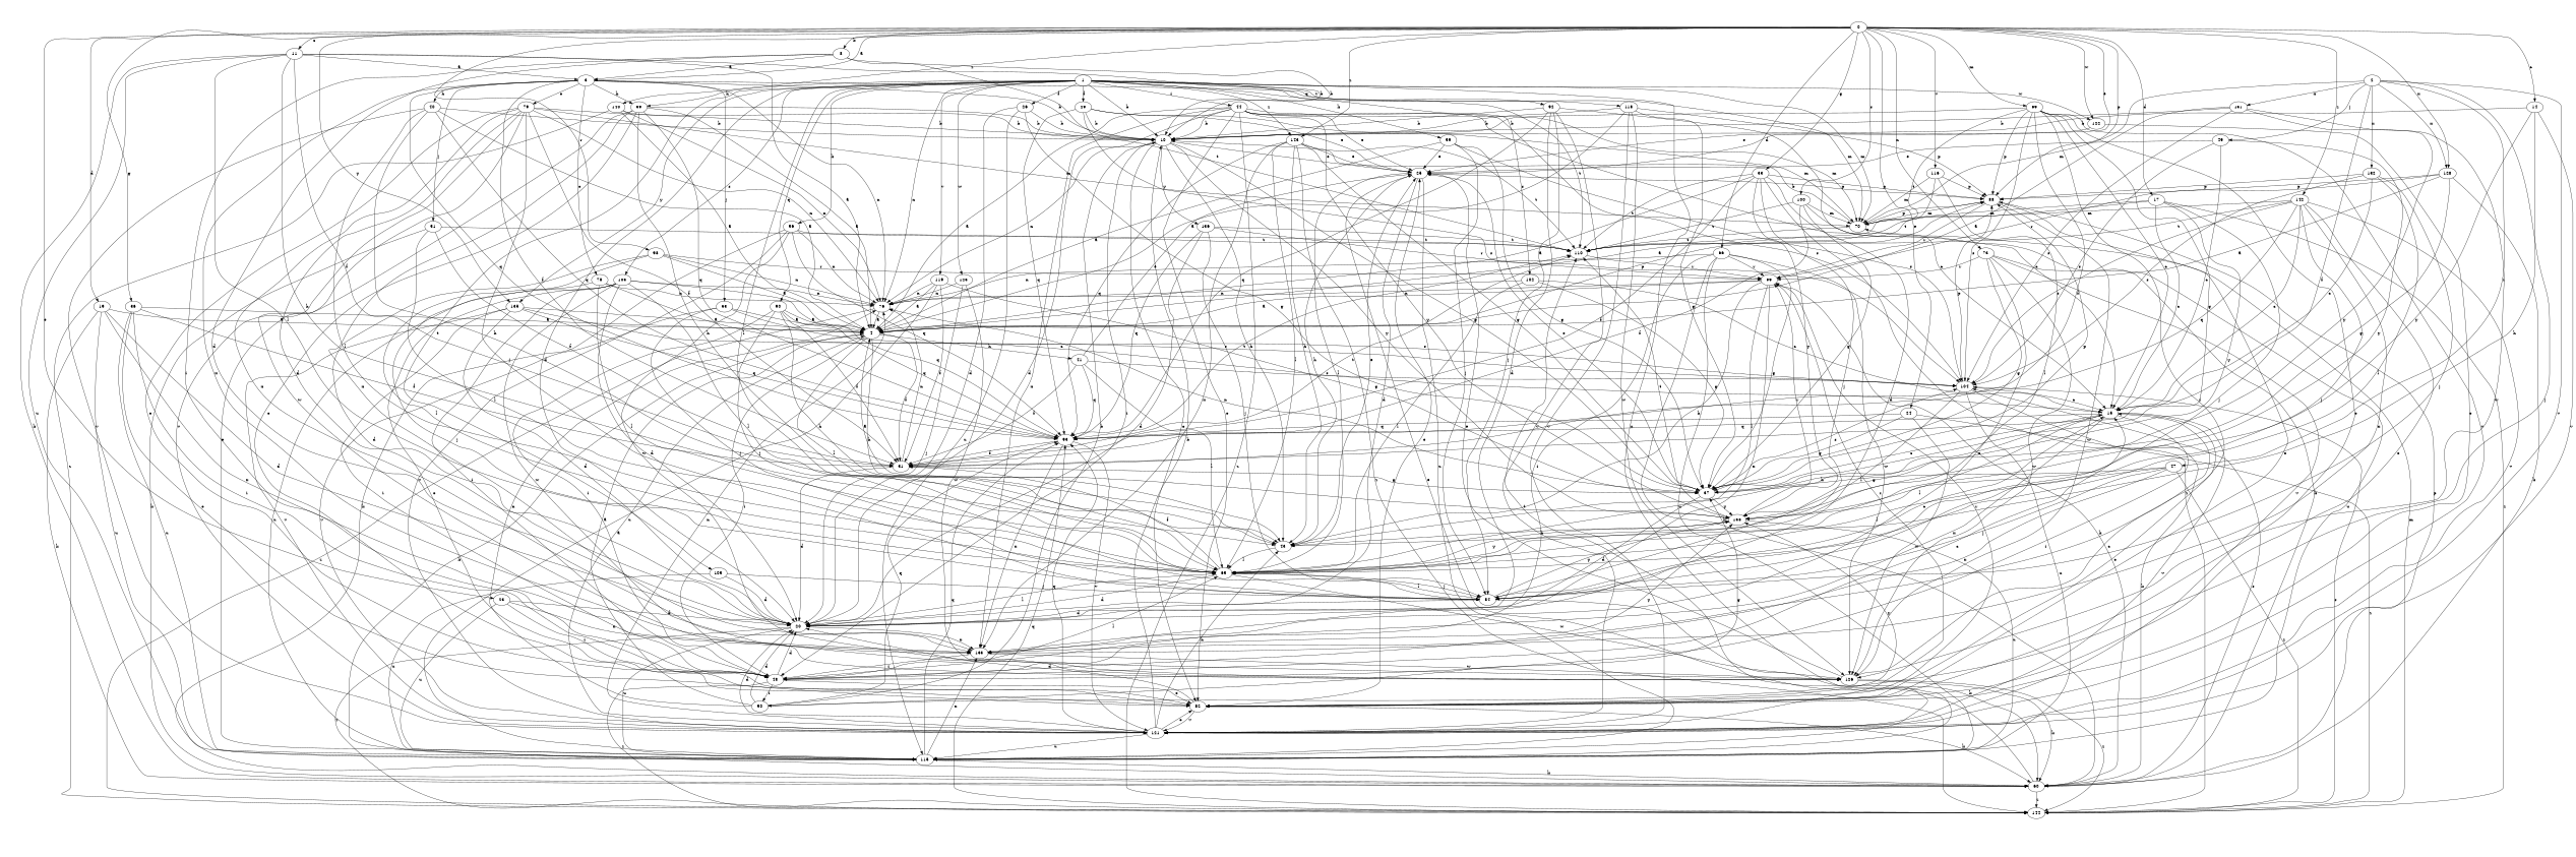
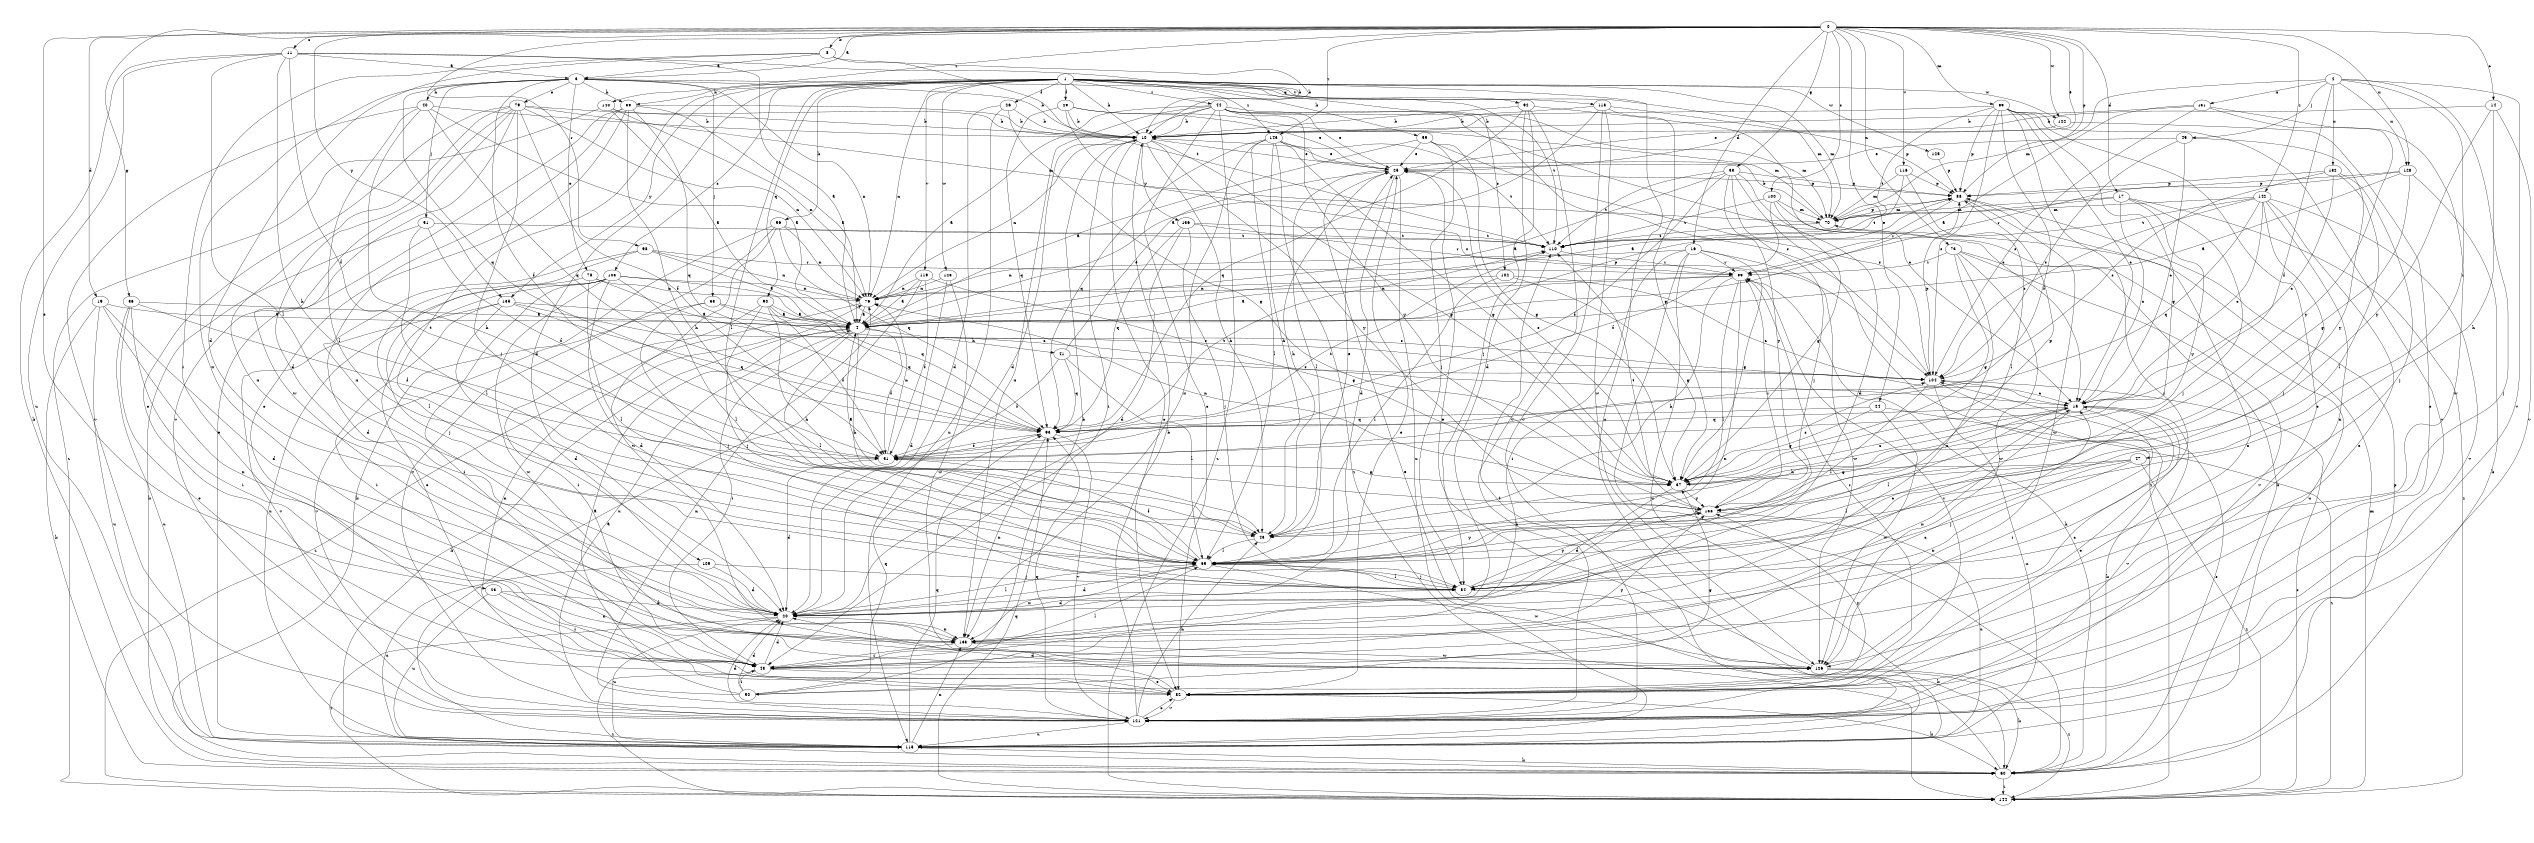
  strict digraph {
    0
    3
    8
    11
    14
-   16 [label=66]
+   16
    17
    19
    23
    24
    25
    33
    36
    69
    73
    88
    98
    100
    116
    122
    128
    135
    140
    142
    143
    10
    39
    70
    76
    31
    40
    51
    53
    78
    79
    93
    133
    20
    110
    48
    65
    115
    4
    43
    60
    121
    138
    37
    99
    126
    15
    54
    144
    82
    104
    1
    26
    29
    44
    56
    59
    90
    92
    102
    103
    105
    118
    119
    123
+   125
    136
    2
    47
    49
    50
    131
    132
    41
    0 -> 3 [label=a]
    0 -> 8 [label=b]
    0 -> 11 [label=c]
    0 -> 14 [label=c]
    0 -> 16 [label=d]
    0 -> 17 [label=d]
    0 -> 19 [label=d]
    0 -> 23 [label=e]
    0 -> 24 [label=e]
    0 -> 25 [label=e]
    0 -> 33 [label=g]
    0 -> 36 [label=g]
    0 -> 69 [label=m]
    0 -> 73 [label=n]
    0 -> 88 [label=p]
    0 -> 98 [label=r]
    0 -> 100 [label=s]
    0 -> 116 [label=v]
    0 -> 122 [label=w]
    0 -> 128 [label=x]
    0 -> 135 [label=y]
    0 -> 140 [label=z]
    0 -> 142 [label=z]
    0 -> 143 [label=z]
    3 -> 10 [label=b]
    3 -> 39 [label=h]
    3 -> 70 [label=m]
    3 -> 76 [label=n]
    3 -> 31 [label=f]
    3 -> 40 [label=h]
    3 -> 51 [label=j]
    3 -> 53 [label=j]
    3 -> 78 [label=o]
    3 -> 79 [label=o]
    3 -> 93 [label=q]
    3 -> 133 [label=x]
    8 -> 3 [label=a]
    8 -> 10 [label=b]
    8 -> 20 [label=d]
    8 -> 110 [label=t]
    8 -> 48 [label=i]
    11 -> 3 [label=a]
    11 -> 10 [label=b]
    11 -> 31 [label=f]
    11 -> 65 [label=l]
    11 -> 115 [label=u]
    11 -> 4 [label=a]
    11 -> 43 [label=h]
    11 -> 60 [label=k]
    14 -> 10 [label=b]
    14 -> 43 [label=h]
    14 -> 121 [label=v]
    14 -> 138 [label=y]
    16 -> 76 [label=n]
    16 -> 48 [label=i]
    16 -> 115 [label=u]
    16 -> 60 [label=k]
    16 -> 37 [label=g]
    16 -> 99 [label=r]
    16 -> 126 [label=w]
    17 -> 70 [label=m]
    17 -> 110 [label=t]
    17 -> 138 [label=y]
    17 -> 15 [label=c]
    17 -> 54 [label=j]
    17 -> 144 [label=z]
    19 -> 133 [label=x]
    19 -> 20 [label=d]
    19 -> 115 [label=u]
    19 -> 4 [label=a]
    19 -> 60 [label=k]
    23 -> 133 [label=x]
    23 -> 20 [label=d]
    23 -> 48 [label=i]
    23 -> 115 [label=u]
    24 -> 93 [label=q]
    24 -> 37 [label=g]
    24 -> 126 [label=w]
    24 -> 144 [label=z]
    25 -> 88 [label=p]
    25 -> 20 [label=d]
    25 -> 65 [label=l]
    25 -> 115 [label=u]
    25 -> 43 [label=h]
    33 -> 88 [label=p]
    33 -> 31 [label=f]
    33 -> 20 [label=d]
    33 -> 110 [label=t]
    33 -> 4 [label=a]
    33 -> 138 [label=y]
    33 -> 54 [label=j]
    33 -> 144 [label=z]
    36 -> 31 [label=f]
    36 -> 48 [label=i]
    36 -> 115 [label=u]
    36 -> 4 [label=a]
    36 -> 82 [label=o]
    69 -> 88 [label=p]
    69 -> 10 [label=b]
    69 -> 31 [label=f]
    69 -> 110 [label=t]
    69 -> 48 [label=i]
    69 -> 121 [label=v]
    69 -> 37 [label=g]
    69 -> 15 [label=c]
    69 -> 82 [label=o]
    69 -> 104 [label=s]
    73 -> 133 [label=x]
    73 -> 115 [label=u]
    73 -> 121 [label=v]
    73 -> 37 [label=g]
    73 -> 99 [label=r]
    73 -> 126 [label=w]
    88 -> 70 [label=m]
    88 -> 99 [label=r]
    88 -> 126 [label=w]
    88 -> 82 [label=o]
    98 -> 76 [label=n]
    98 -> 20 [label=d]
    98 -> 65 [label=l]
    98 -> 4 [label=a]
    98 -> 99 [label=r]
    100 -> 70 [label=m]
    100 -> 31 [label=f]
    100 -> 110 [label=t]
    100 -> 60 [label=k]
    100 -> 37 [label=g]
    116 -> 88 [label=p]
    116 -> 70 [label=m]
    116 -> 65 [label=l]
    116 -> 4 [label=a]
    122 -> 25 [label=e]
    122 -> 82 [label=o]
    128 -> 88 [label=p]
    128 -> 4 [label=a]
    128 -> 60 [label=k]
    128 -> 37 [label=g]
    128 -> 99 [label=r]
    135 -> 93 [label=q]
    135 -> 20 [label=d]
    135 -> 48 [label=i]
    135 -> 4 [label=a]
    135 -> 121 [label=v]
    135 -> 104 [label=s]
    140 -> 10 [label=b]
    140 -> 76 [label=n]
    140 -> 4 [label=a]
    140 -> 144 [label=z]
    142 -> 70 [label=m]
    142 -> 93 [label=q]
    142 -> 133 [label=x]
    142 -> 110 [label=t]
    142 -> 121 [label=v]
    142 -> 15 [label=c]
    142 -> 54 [label=j]
    142 -> 82 [label=o]
    142 -> 104 [label=s]
    143 -> 25 [label=e]
    143 -> 93 [label=q]
    143 -> 133 [label=x]
    143 -> 110 [label=t]
    143 -> 65 [label=l]
    143 -> 43 [label=h]
    143 -> 37 [label=g]
    143 -> 144 [label=z]
    10 -> 25 [label=e]
    10 -> 76 [label=n]
    10 -> 48 [label=i]
    10 -> 43 [label=h]
    10 -> 138 [label=y]
    10 -> 37 [label=g]
    10 -> 82 [label=o]
    10 -> 136 [label=y]
    39 -> 10 [label=b]
    39 -> 93 [label=q]
    39 -> 133 [label=x]
    39 -> 115 [label=e]
    39 -> 4 [label=a]
    39 -> 43 [label=h]
    39 -> 82 [label=o]
    70 -> 88 [label=p]
    70 -> 10 [label=b]
    70 -> 110 [label=t]
    76 -> 4 [label=a]
    76 -> 144 [label=z]
    31 -> 76 [label=n]
    31 -> 20 [label=d]
    31 -> 110 [label=t]
    31 -> 37 [label=g]
    40 -> 10 [label=b]
    40 -> 93 [label=q]
    40 -> 65 [label=l]
    40 -> 4 [label=a]
    40 -> 43 [label=h]
    40 -> 121 [label=v]
    51 -> 31 [label=f]
    51 -> 110 [label=t]
    51 -> 65 [label=l]
    51 -> 60 [label=k]
    53 -> 4 [label=a]
    53 -> 121 [label=v]
    53 -> 54 [label=j]
    53 -> 104 [label=s]
    78 -> 76 [label=n]
    78 -> 65 [label=l]
    78 -> 15 [label=c]
    78 -> 54 [label=j]
    79 -> 10 [label=b]
    79 -> 70 [label=m]
    79 -> 76 [label=n]
    79 -> 31 [label=f]
    79 -> 133 [label=x]
    79 -> 20 [label=d]
    79 -> 121 [label=v]
    79 -> 126 [label=w]
    79 -> 54 [label=j]
    79 -> 82 [label=o]
    93 -> 31 [label=f]
    93 -> 133 [label=x]
    93 -> 110 [label=t]
    93 -> 121 [label=v]
    133 -> 48 [label=i]
    133 -> 126 [label=w]
    20 -> 133 [label=x]
    20 -> 65 [label=l]
    20 -> 115 [label=u]
    20 -> 144 [label=z]
    110 -> 99 [label=r]
    48 -> 20 [label=d]
    48 -> 65 [label=l]
    48 -> 138 [label=y]
    48 -> 15 [label=c]
    48 -> 144 [label=z]
    48 -> 82 [label=o]
    65 -> 31 [label=f]
+   65 -> 133 [label=x]
    65 -> 20 [label=d]
    65 -> 138 [label=y]
    65 -> 126 [label=w]
    65 -> 54 [label=j]
    115 -> 93 [label=q]
    115 -> 133 [label=x]
    115 -> 110 [label=t]
    115 -> 60 [label=k]
    4 -> 88 [label=p]
    4 -> 31 [label=f]
    4 -> 48 [label=i]
    4 -> 65 [label=l]
    4 -> 43 [label=h]
    4 -> 60 [label=k]
    4 -> 41 [label=h]
    43 -> 25 [label=e]
    43 -> 65 [label=l]
    60 -> 25 [label=e]
    60 -> 88 [label=p]
    60 -> 144 [label=z]
    60 -> 104 [label=s]
    121 -> 10 [label=b]
    121 -> 76 [label=n]
    121 -> 93 [label=q]
    121 -> 20 [label=d]
    121 -> 115 [label=u]
    121 -> 4 [label=a]
    121 -> 43 [label=h]
    121 -> 99 [label=r]
    121 -> 82 [label=o]
    138 -> 110 [label=t]
    138 -> 115 [label=u]
    138 -> 4 [label=a]
    138 -> 43 [label=h]
    138 -> 99 [label=r]
    37 -> 25 [label=e]
    37 -> 88 [label=p]
    37 -> 76 [label=n]
    37 -> 20 [label=d]
    37 -> 138 [label=y]
    37 -> 15 [label=c]
    37 -> 104 [label=s]
    99 -> 76 [label=n]
    99 -> 133 [label=x]
    99 -> 65 [label=l]
    99 -> 4 [label=a]
    99 -> 43 [label=h]
    99 -> 60 [label=k]
    126 -> 25 [label=e]
    126 -> 60 [label=k]
    126 -> 15 [label=c]
    126 -> 144 [label=z]
    15 -> 93 [label=q]
    15 -> 133 [label=x]
    15 -> 48 [label=i]
    15 -> 65 [label=l]
    15 -> 43 [label=h]
    15 -> 121 [label=v]
    15 -> 82 [label=o]
    54 -> 20 [label=d]
    54 -> 65 [label=l]
    54 -> 60 [label=k]
    54 -> 138 [label=y]
    54 -> 15 [label=c]
    144 -> 70 [label=m]
    144 -> 93 [label=q]
    144 -> 104 [label=s]
    82 -> 25 [label=e]
    82 -> 20 [label=d]
    82 -> 60 [label=k]
    82 -> 121 [label=v]
    82 -> 138 [label=y]
    82 -> 99 [label=r]
    104 -> 88 [label=p]
    104 -> 65 [label=l]
    104 -> 115 [label=u]
    104 -> 60 [label=k]
    104 -> 15 [label=c]
    1 -> 122 [label=w]
    1 -> 135 [label=y]
    1 -> 143 [label=z]
    1 -> 10 [label=b]
    1 -> 39 [label=h]
    1 -> 70 [label=m]
    1 -> 76 [label=n]
    1 -> 20 [label=d]
    1 -> 110 [label=t]
    1 -> 65 [label=l]
    1 -> 115 [label=u]
    1 -> 26 [label=f]
    1 -> 29 [label=f]
    1 -> 44 [label=i]
    1 -> 56 [label=k]
    1 -> 59 [label=k]
    1 -> 90 [label=q]
    1 -> 92 [label=q]
    1 -> 102 [label=s]
    1 -> 103 [label=s]
    1 -> 105 [label=t]
    1 -> 118 [label=v]
    1 -> 119 [label=v]
    1 -> 123 [label=w]
+   1 -> 125 [label=w]
    26 -> 10 [label=b]
    26 -> 20 [label=d]
    26 -> 115 [label=u]
    26 -> 37 [label=g]
    29 -> 25 [label=e]
    29 -> 10 [label=b]
    29 -> 70 [label=m]
    29 -> 93 [label=q]
    29 -> 104 [label=s]
    44 -> 25 [label=e]
    44 -> 10 [label=b]
    44 -> 70 [label=m]
    44 -> 133 [label=x]
    44 -> 20 [label=d]
    44 -> 4 [label=a]
    44 -> 138 [label=y]
    44 -> 15 [label=c]
    44 -> 144 [label=z]
    44 -> 82 [label=o]
    44 -> 104 [label=s]
    56 -> 76 [label=n]
    56 -> 93 [label=q]
    56 -> 110 [label=t]
    56 -> 60 [label=k]
    56 -> 121 [label=v]
    56 -> 126 [label=w]
    59 -> 25 [label=e]
    59 -> 4 [label=a]
    59 -> 37 [label=g]
    59 -> 54 [label=j]
    59 -> 104 [label=s]
    90 -> 31 [label=f]
    90 -> 93 [label=q]
    90 -> 48 [label=i]
    90 -> 4 [label=a]
    90 -> 43 [label=h]
    90 -> 54 [label=j]
    92 -> 10 [label=b]
    92 -> 93 [label=q]
    92 -> 20 [label=d]
    92 -> 121 [label=v]
    92 -> 15 [label=c]
    92 -> 54 [label=j]
    102 -> 76 [label=n]
    102 -> 65 [label=l]
    102 -> 37 [label=g]
    102 -> 15 [label=c]
    103 -> 76 [label=n]
    103 -> 93 [label=q]
    103 -> 20 [label=d]
    103 -> 48 [label=i]
    103 -> 65 [label=l]
    103 -> 115 [label=u]
    103 -> 126 [label=w]
    103 -> 82 [label=o]
    105 -> 20 [label=d]
    105 -> 115 [label=u]
    105 -> 54 [label=j]
    118 -> 88 [label=p]
    118 -> 10 [label=b]
    118 -> 4 [label=a]
    118 -> 121 [label=v]
    118 -> 37 [label=g]
    118 -> 126 [label=w]
    119 -> 76 [label=n]
    119 -> 31 [label=f]
    119 -> 115 [label=u]
    119 -> 4 [label=a]
    119 -> 37 [label=g]
    123 -> 76 [label=n]
-   123 -> 20 [label=j]
+   123 -> 20 [label=d]
    123 -> 126 [label=w]
+   125 -> 88 [label=p]
    136 -> 93 [label=q]
    136 -> 20 [label=d]
    136 -> 110 [label=t]
    136 -> 99 [label=r]
    136 -> 54 [label=j]
    2 -> 128 [label=x]
    2 -> 70 [label=m]
    2 -> 31 [label=f]
    2 -> 121 [label=v]
    2 -> 47 [label=i]
    2 -> 49 [label=j]
    2 -> 50 [label=j]
    2 -> 131 [label=x]
    2 -> 132 [label=x]
    47 -> 133 [label=x]
    47 -> 65 [label=l]
    47 -> 37 [label=g]
    47 -> 54 [label=j]
    47 -> 144 [label=z]
    49 -> 25 [label=e]
    49 -> 138 [label=y]
    49 -> 15 [label=c]
    49 -> 104 [label=s]
    50 -> 10 [label=b]
    50 -> 76 [label=n]
    50 -> 93 [label=q]
    50 -> 20 [label=d]
-   48 -> 50 [label=i]
+   50 -> 48 [label=i]
    50 -> 4 [label=a]
    50 -> 37 [label=g]
    131 -> 10 [label=b]
    131 -> 4 [label=a]
    131 -> 138 [label=y]
    131 -> 126 [label=w]
    131 -> 104 [label=s]
    132 -> 88 [label=p]
    132 -> 65 [label=l]
    132 -> 15 [label=c]
    132 -> 54 [label=j]
    132 -> 104 [label=s]
    41 -> 25 [label=e]
    41 -> 31 [label=f]
    41 -> 93 [label=q]
    41 -> 65 [label=l]
    41 -> 104 [label=s]
  }
